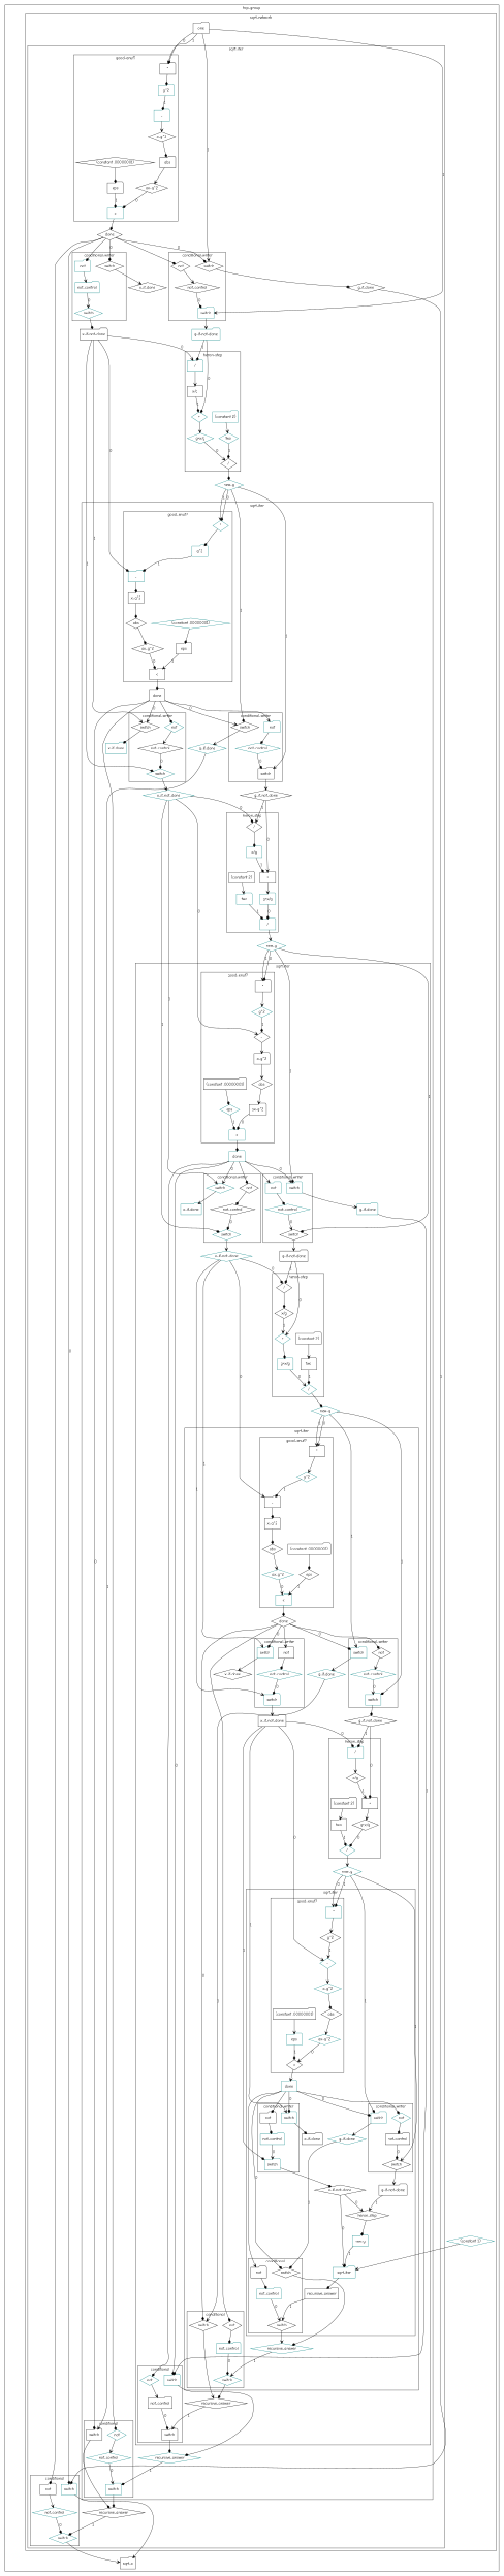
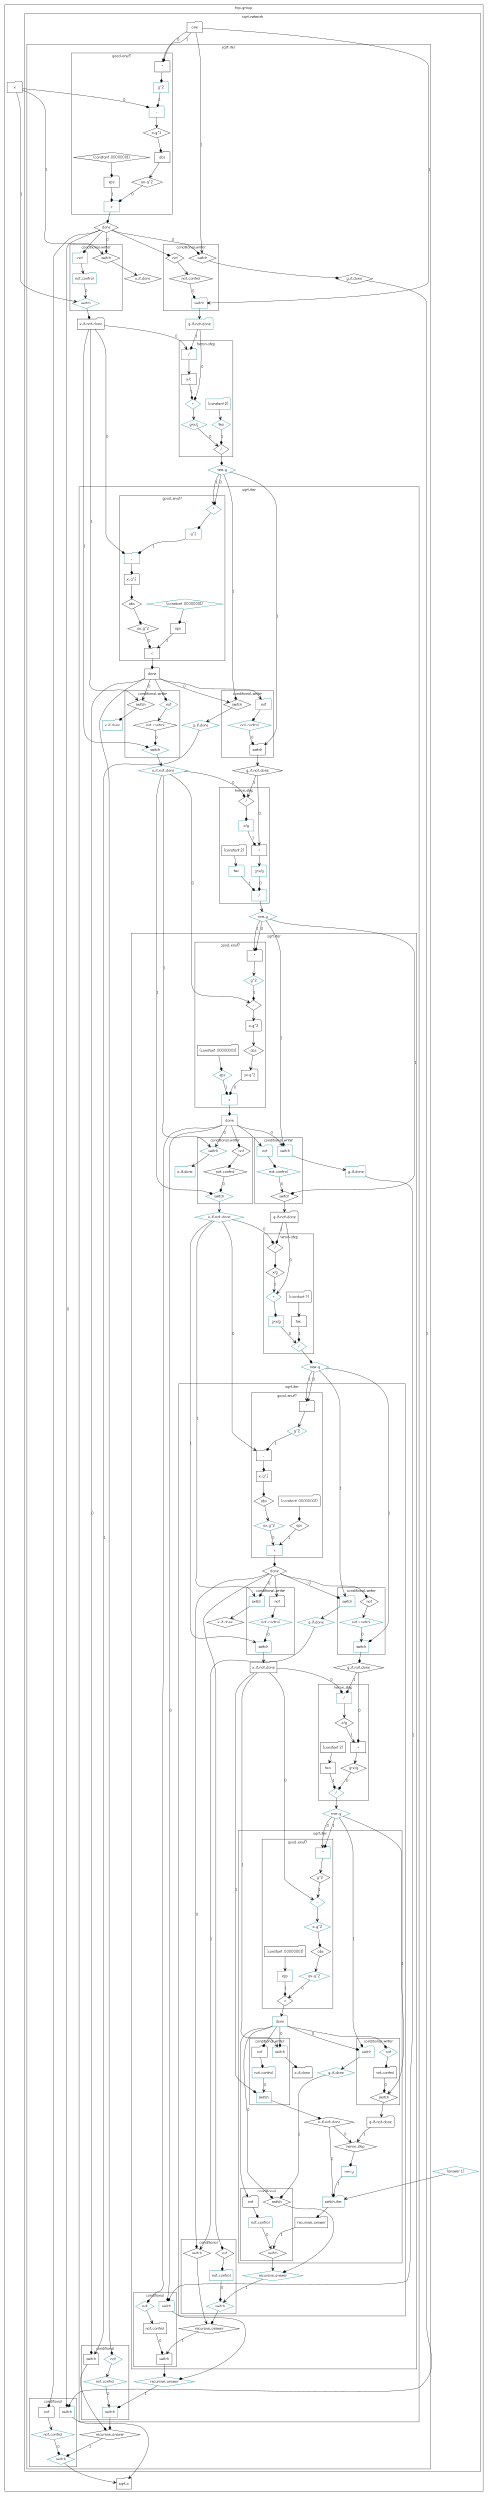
  digraph {
    fontname="Comic Neue"
    node [color=black fontname="Comic Neue" shape=diamond]
    edge [arrowhead=diamond fontname="Comic Neue"]
    n1 [label="/"]
    n2 [color=teal label="(constant 2)" shape=folder]
    n3 [color=teal label="+"]
    n4 [color=teal label="/" shape=folder]
    n5 [label="x/g" shape=folder]
    n6 [color=teal label="g+x/g"]
    n7 [color=teal label=two]
    n8 [color=teal label="/" shape=folder]
    n9 [label="(constant 2)" shape=folder]
    n10 [label="+" shape=folder]
    n11 [label="/"]
    n12 [color=teal label="x/g" shape=folder]
    n13 [color=teal label="g+x/g" shape=folder]
    n14 [color=teal label=two shape=folder]
    n15 [color=teal label="/"]
    n16 [label="(constant 2)" shape=folder]
    n17 [color=teal label="+"]
    n18 [label="/"]
    n19 [label="x/g"]
    n20 [color=teal label="g+x/g" shape=folder]
    n21 [label=two shape=folder]
    n22 [color=teal label="/"]
    n23 [label="(constant 2)" shape=folder]
    n24 [label="+" shape=folder]
    n25 [color=teal label="/" shape=folder]
    n26 [label="x/g"]
    n27 [label="g+x/g"]
    n28 [label=two shape=folder]
    n29 [label="<"]
    n30 [label=abs]
    n31 [color=teal label="-"]
    n32 [color=teal label="*" shape=folder]
    n33 [label="(constant .00000001)" shape=folder]
    n34 [label="g^2"]
    n35 [color=teal label=eps shape=folder]
    n36 [color=teal label="x-g^2"]
    n37 [color=teal label="ax-g^2"]
    n38 [label=switch]
    n39 [label=switch]
    n40 [label=not shape=folder]
    n41 [color=teal label="not-control" shape=folder]
    n42 [label=switch]
    n43 [color=teal label=switch shape=folder]
    n44 [color=teal label=not]
    n45 [label="not-control" shape=folder]
    n46 [color=teal label=switch shape=folder]
    n47 [color=teal label=switch shape=folder]
    n48 [label=not shape=folder]
    n49 [color=teal label="not-control" shape=folder]
-   n50 [color=teal label="sqrt-iter" shape=folder]
+   n50 [color=teal label="switch-iter" shape=folder]
    n51 [label="heron-step"]
    n52 [color=teal label=done shape=folder]
    n53 [label="x-if-done" shape=folder]
    n54 [label="x-if-not-done"]
    n55 [color=teal label="g-if-done"]
    n56 [label="g-if-not-done" shape=folder]
    n57 [color=teal label="new-g" shape=folder]
    n58 [label="recursive-answer" shape=folder]
    n59 [color=teal label="<" shape=folder]
    n60 [label=abs]
    n61 [label="-" shape=folder]
    n62 [label="*" shape=folder]
    n63 [label="(constant .00000001)" shape=folder]
    n64 [color=teal label="g^2"]
    n65 [label=eps]
    n66 [label="x-g^2" shape=folder]
    n67 [color=teal label="ax-g^2"]
    n68 [color=teal label=switch]
    n69 [label=switch]
    n70 [label=not]
    n71 [color=teal label="not-control" shape=folder]
    n72 [color=teal label=switch shape=folder]
    n73 [color=teal label=switch shape=folder]
    n74 [label=not]
    n75 [color=teal label="not-control"]
    n76 [color=teal label=switch shape=folder]
    n77 [color=teal label=switch shape=folder]
    n78 [label=not shape=folder]
    n79 [color=teal label="not-control"]
    n80 [label=done]
    n81 [label="x-if-done"]
    n82 [label="x-if-not-done" shape=folder]
    n83 [color=teal label="g-if-done"]
    n84 [label="g-if-not-done"]
    n85 [color=teal label="new-g"]
    n86 [color=teal label="recursive-answer"]
    n87 [color=teal label="<" shape=folder]
    n88 [label=abs]
    n89 [label="-"]
    n90 [label="*" shape=folder]
    n91 [label="(constant .00000001)" shape=folder]
    n92 [color=teal label="g^2"]
    n93 [color=teal label=eps]
    n94 [label="x-g^2" shape=folder]
    n95 [label="ax-g^2" shape=folder]
    n96 [label=switch shape=folder]
    n97 [color=teal label=switch shape=folder]
    n98 [color=teal label=not]
    n99 [label="not-control" shape=folder]
    n100 [label=switch]
    n101 [color=teal label=switch shape=folder]
    n102 [color=teal label=not shape=folder]
    n103 [color=teal label="not-control"]
    n104 [color=teal label=switch]
    n105 [color=teal label=switch]
    n106 [label=not]
    n107 [label="not-control"]
    n108 [color=teal label=done shape=folder]
    n109 [color=teal label="x-if-done" shape=folder]
    n110 [color=teal label="x-if-not-done"]
    n111 [color=teal label="g-if-done" shape=folder]
    n112 [label="g-if-not-done" shape=folder]
    n113 [color=teal label="new-g"]
    n114 [label="recursive-answer"]
    n115 [label="<" shape=folder]
    n116 [label=abs]
    n117 [color=teal label="-" shape=folder]
    n118 [color=teal label="*"]
    n119 [color=teal label="(constant .00000001)"]
    n120 [color=teal label="g^2" shape=folder]
    n121 [label=eps shape=folder]
    n122 [label="x-g^2" shape=folder]
    n123 [label="ax-g^2"]
    n124 [color=teal label=switch shape=folder]
    n125 [label=switch shape=folder]
    n126 [color=teal label=not]
    n127 [color=teal label="not-control"]
    n128 [label=switch shape=folder]
    n129 [label=switch]
    n130 [color=teal label=not shape=folder]
    n131 [color=teal label="not-control"]
    n132 [color=teal label=switch]
    n133 [label=switch]
    n134 [color=teal label=not]
    n135 [label="not-control"]
    n136 [label=done shape=folder]
    n137 [color=teal label="x-if-done" shape=folder]
    n138 [color=teal label="x-if-not-done"]
    n139 [color=teal label="g-if-done"]
    n140 [label="g-if-not-done"]
    n141 [color=teal label="new-g"]
    n142 [color=teal label="recursive-answer"]
    n143 [color=teal label="<" shape=folder]
    n144 [label=abs shape=folder]
    n145 [color=teal label="-" shape=folder]
    n146 [label="*" shape=folder]
    n147 [label="(constant .00000001)"]
    n148 [color=teal label="g^2" shape=folder]
    n149 [label=eps shape=folder]
    n150 [label="x-g^2"]
    n151 [label="ax-g^2"]
    n152 [color=teal label=switch]
    n153 [color=teal label=switch shape=folder]
    n154 [label=not shape=folder]
    n155 [color=teal label="not-control"]
    n156 [color=teal label=switch shape=folder]
    n157 [label=switch]
    n158 [label=not]
    n159 [label="not-control"]
    n160 [color=teal label=switch]
    n161 [label=switch]
    n162 [color=teal label=not shape=folder]
    n163 [color=teal label="not-control" shape=folder]
    n164 [label=done]
    n165 [label="x-if-done"]
    n166 [label="x-if-not-done" shape=folder]
    n167 [label="g-if-done"]
    n168 [color=teal label="g-if-not-done" shape=folder]
    n169 [color=teal label="new-g"]
    n170 [label="recursive-answer"]
-   n171 [color=teal label="(constant 1.)"]
+   n171 [color=teal label="(answer 1.)"]
    n172 [label=one shape=folder]
    n173 [label="sqrt-x" shape=folder]
+   n174 [label=x shape=folder]
    subgraph cluster_1 {
      label="top-group"
      n173
+     n174
      subgraph cluster_2 {
        label="sqrt-network"
        n171
        n172
        subgraph cluster_3 {
          label="sqrt-iter"
          n164
          n165
          n166
          n167
          n168
          n169
          n170
          subgraph cluster_4 {
            label="heron-step"
            n1
            n2
            n3
            n4
            n5
            n6
            n7
          }
          subgraph cluster_5 {
            label="sqrt-iter"
            n136
            n137
            n138
            n139
            n140
            n141
            n142
            subgraph cluster_6 {
              label="heron-step"
              n8
              n9
              n10
              n11
              n12
              n13
              n14
            }
            subgraph cluster_7 {
              label="sqrt-iter"
              n108
              n109
              n110
              n111
              n112
              n113
              n114
              subgraph cluster_8 {
                label="heron-step"
                n15
                n16
                n17
                n18
                n19
                n20
                n21
              }
              subgraph cluster_9 {
                label="sqrt-iter"
                n80
                n81
                n82
                n83
                n84
                n85
                n86
                subgraph cluster_10 {
                  label="heron-step"
                  n22
                  n23
                  n24
                  n25
                  n26
                  n27
                  n28
                }
                subgraph cluster_11 {
                  label="sqrt-iter"
                  n50
                  n51
                  n52
                  n53
                  n54
                  n55
                  n56
                  n57
                  n58
                  subgraph cluster_12 {
                    label="good-enuf?"
                    n29
                    n30
                    n31
                    n32
                    n33
                    n34
                    n35
                    n36
                    n37
                  }
                  subgraph cluster_13 {
                    label=conditional
                    n38
                    n39
                    n40
                    n41
                  }
                  subgraph cluster_14 {
                    label="conditional-writer"
                    n42
                    n43
                    n44
                    n45
                  }
                  subgraph cluster_15 {
                    label="conditional-writer"
                    n46
                    n47
                    n48
                    n49
                  }
                }
                subgraph cluster_16 {
                  label="good-enuf?"
                  n59
                  n60
                  n61
                  n62
                  n63
                  n64
                  n65
                  n66
                  n67
                }
                subgraph cluster_17 {
                  label=conditional
                  n68
                  n69
                  n70
                  n71
                }
                subgraph cluster_18 {
                  label="conditional-writer"
                  n72
                  n73
                  n74
                  n75
                }
                subgraph cluster_19 {
                  label="conditional-writer"
                  n76
                  n77
                  n78
                  n79
                }
              }
              subgraph cluster_20 {
                label="good-enuf?"
                n87
                n88
                n89
                n90
                n91
                n92
                n93
                n94
                n95
              }
              subgraph cluster_21 {
                label=conditional
                n96
                n97
                n98
                n99
              }
              subgraph cluster_22 {
                label="conditional-writer"
                n100
                n101
                n102
                n103
              }
              subgraph cluster_23 {
                label="conditional-writer"
                n104
                n105
                n106
                n107
              }
            }
            subgraph cluster_24 {
              label="good-enuf?"
              n115
              n116
              n117
              n118
              n119
              n120
              n121
              n122
              n123
            }
            subgraph cluster_25 {
              label=conditional
              n124
              n125
              n126
              n127
            }
            subgraph cluster_26 {
              label="conditional-writer"
              n128
              n129
              n130
              n131
            }
            subgraph cluster_27 {
              label="conditional-writer"
              n132
              n133
              n134
              n135
            }
          }
          subgraph cluster_28 {
            label="good-enuf?"
            n143
            n144
            n145
            n146
            n147
            n148
            n149
            n150
            n151
          }
          subgraph cluster_29 {
            label=conditional
            n152
            n153
            n154
            n155
          }
          subgraph cluster_30 {
            label="conditional-writer"
            n156
            n157
            n158
            n159
          }
          subgraph cluster_31 {
            label="conditional-writer"
            n160
            n161
            n162
            n163
          }
        }
      }
    }
    n1 -> n169
    n2 -> n7 [arrowhead=vee]
    n3 -> n6 [arrowhead=vee]
    n4 -> n5 [arrowhead=vee]
    n5 -> n3 [label=1]
    n6 -> n1 [arrowhead=vee label=0]
    n7 -> n1 [label=1]
    n8 -> n141 [arrowhead=vee]
    n9 -> n14 [arrowhead=vee]
    n10 -> n13 [arrowhead=vee]
    n11 -> n12
    n12 -> n10 [label=1]
    n13 -> n8 [label=0]
    n14 -> n8 [label=1]
    n15 -> n113
    n16 -> n21 [arrowhead=vee]
    n17 -> n20
    n18 -> n19
    n19 -> n17 [arrowhead=vee label=1]
    n20 -> n15 [arrowhead=vee label=0]
    n21 -> n15 [label=1]
    n22 -> n85 [arrowhead=vee]
    n23 -> n28 [arrowhead=vee]
    n24 -> n27 [arrowhead=vee]
    n25 -> n26 [arrowhead=vee]
    n26 -> n24 [arrowhead=vee label=1]
    n27 -> n22 [label=0]
    n28 -> n22 [label=1]
    n29 -> n52 [arrowhead=vee]
    n30 -> n37 [arrowhead=vee]
    n31 -> n36 [arrowhead=vee]
    n32 -> n34 [arrowhead=vee]
    n33 -> n35 [arrowhead=vee]
    n34 -> n31 [arrowhead=vee label=1]
    n35 -> n29 [label=1]
    n36 -> n30
    n37 -> n29 [arrowhead=vee label=0]
    n38 -> n86 [arrowhead=vee]
    n39 -> n86
    n40 -> n41
    n41 -> n38 [arrowhead=vee label=0]
    n42 -> n56 [arrowhead=vee]
    n43 -> n55 [arrowhead=vee]
    n44 -> n45
    n45 -> n42 [label=0]
    n46 -> n54
    n47 -> n53
    n48 -> n49
    n49 -> n46 [arrowhead=vee label=0]
    n50 -> n58
    n51 -> n57
    n52 -> n39 [label=0]
    n52 -> n40 [arrowhead=vee]
    n52 -> n43 [label=0]
    n52 -> n44
    n52 -> n47 [label=0]
    n52 -> n48
    n54 -> n50 [arrowhead=vee label=0]
    n54 -> n51 [arrowhead=vee label=0]
    n55 -> n39 [label=1]
    n56 -> n51 [arrowhead=vee label=1]
    n57 -> n50 [label=1]
    n58 -> n38 [arrowhead=vee label=1]
    n59 -> n80
    n60 -> n67 [arrowhead=vee]
    n61 -> n66
    n62 -> n64 [arrowhead=vee]
    n63 -> n65
    n64 -> n61 [label=1]
    n65 -> n59 [arrowhead=vee label=1]
    n66 -> n60
    n67 -> n59 [arrowhead=vee label=0]
    n68 -> n114
    n69 -> n114 [arrowhead=vee]
    n70 -> n71
    n71 -> n68 [label=0]
    n72 -> n84
    n73 -> n83 [arrowhead=vee]
    n74 -> n75 [arrowhead=vee]
    n75 -> n72 [arrowhead=vee label=0]
    n76 -> n82 [arrowhead=vee]
    n77 -> n81 [arrowhead=vee]
    n78 -> n79
    n79 -> n76 [label=0]
    n80 -> n69 [label=0]
    n80 -> n70
    n80 -> n73 [label=0]
    n80 -> n74
    n80 -> n77 [label=0]
    n80 -> n78 [arrowhead=vee]
    n82 -> n25 [label=0]
    n82 -> n31 [arrowhead=vee label=0]
    n82 -> n46 [label=1]
    n82 -> n47 [arrowhead=vee label=1]
    n83 -> n69 [arrowhead=vee label=1]
    n84 -> n24 [label=0]
    n84 -> n25 [label=1]
    n85 -> n32 [arrowhead=vee label=0]
    n85 -> n32 [label=1]
    n85 -> n42 [arrowhead=vee label=1]
    n85 -> n43 [label=1]
    n86 -> n68 [arrowhead=vee label=1]
    n87 -> n108
    n88 -> n95 [arrowhead=vee]
    n89 -> n94 [arrowhead=vee]
    n90 -> n92 [arrowhead=vee]
    n91 -> n93
    n92 -> n89 [label=1]
    n93 -> n87 [label=1]
    n94 -> n88 [arrowhead=vee]
    n95 -> n87 [label=0]
    n96 -> n142
    n97 -> n142
    n98 -> n99 [arrowhead=vee]
    n99 -> n96 [label=0]
    n100 -> n112 [arrowhead=vee]
    n101 -> n111 [arrowhead=vee]
    n102 -> n103
    n103 -> n100 [arrowhead=vee label=0]
    n104 -> n110 [arrowhead=vee]
    n105 -> n109 [arrowhead=vee]
    n106 -> n107
    n107 -> n104 [label=0]
    n108 -> n97 [label=0]
    n108 -> n98
    n108 -> n101 [arrowhead=vee label=0]
    n108 -> n102 [arrowhead=vee]
    n108 -> n105 [arrowhead=vee label=0]
    n108 -> n106
    n110 -> n18 [label=0]
    n110 -> n61 [arrowhead=vee label=0]
    n110 -> n76 [arrowhead=vee label=1]
    n110 -> n77 [arrowhead=vee label=1]
    n111 -> n97 [label=1]
    n112 -> n17 [arrowhead=vee label=0]
    n112 -> n18 [label=1]
    n113 -> n62 [arrowhead=vee label=0]
    n113 -> n62 [arrowhead=vee label=1]
    n113 -> n72 [label=1]
    n113 -> n73 [arrowhead=vee label=1]
    n114 -> n96 [arrowhead=vee label=1]
    n115 -> n136
    n116 -> n123
    n117 -> n122
    n118 -> n120
    n119 -> n121
    n120 -> n117 [label=1]
    n121 -> n115 [arrowhead=vee label=1]
    n122 -> n116
    n123 -> n115 [label=0]
    n124 -> n170
    n125 -> n170
    n126 -> n127 [arrowhead=vee]
    n127 -> n124 [arrowhead=vee label=0]
    n128 -> n140 [arrowhead=vee]
    n129 -> n139 [arrowhead=vee]
    n130 -> n131
    n131 -> n128 [label=0]
    n132 -> n138 [arrowhead=vee]
    n133 -> n137
    n134 -> n135 [arrowhead=vee]
    n135 -> n132 [label=0]
    n136 -> n125 [label=0]
    n136 -> n126
    n136 -> n129 [arrowhead=vee label=0]
    n136 -> n130 [arrowhead=vee]
    n136 -> n133 [arrowhead=vee label=0]
    n136 -> n134
    n138 -> n11 [label=0]
    n138 -> n89 [arrowhead=vee label=0]
    n138 -> n104 [label=1]
    n138 -> n105 [arrowhead=vee label=1]
    n139 -> n125 [arrowhead=vee label=1]
    n140 -> n10 [arrowhead=vee label=0]
    n140 -> n11 [arrowhead=vee label=1]
    n141 -> n90 [label=0]
    n141 -> n90 [arrowhead=vee label=1]
    n141 -> n100 [label=1]
    n141 -> n101 [label=1]
    n142 -> n124 [label=1]
    n143 -> n164
    n144 -> n151 [arrowhead=vee]
    n145 -> n150 [arrowhead=vee]
    n146 -> n148
    n147 -> n149
    n148 -> n145 [label=1]
    n149 -> n143 [label=1]
    n150 -> n144
    n151 -> n143 [label=0]
    n152 -> n173 [arrowhead=vee]
    n153 -> n173 [arrowhead=vee]
    n154 -> n155 [arrowhead=vee]
    n155 -> n152 [label=0]
    n156 -> n168 [arrowhead=vee]
    n157 -> n167
    n158 -> n159 [arrowhead=vee]
    n159 -> n156 [label=0]
    n160 -> n166
    n161 -> n165 [arrowhead=vee]
    n162 -> n163 [arrowhead=vee]
    n163 -> n160 [arrowhead=vee label=0]
    n164 -> n153 [label=0]
    n164 -> n154
    n164 -> n157 [label=0]
    n164 -> n158
    n164 -> n161 [label=0]
    n164 -> n162
    n166 -> n4 [arrowhead=vee label=0]
    n166 -> n117 [label=0]
    n166 -> n132 [label=1]
    n166 -> n133 [arrowhead=vee label=1]
    n167 -> n153 [label=1]
    n168 -> n3 [label=0]
    n168 -> n4 [label=1]
    n169 -> n118 [label=0]
    n169 -> n118 [arrowhead=vee label=1]
    n169 -> n128 [arrowhead=vee label=1]
    n169 -> n129 [label=1]
    n170 -> n152 [label=1]
    n171 -> n50 [arrowhead=vee]
    n172 -> n146 [label=0]
    n172 -> n146 [arrowhead=vee label=1]
    n172 -> n156 [arrowhead=vee label=1]
    n172 -> n157 [arrowhead=vee label=1]
+   n174 -> n145 [label=0]
+   n174 -> n160 [arrowhead=vee label=1]
+   n174 -> n161 [arrowhead=vee label=1]
  }
